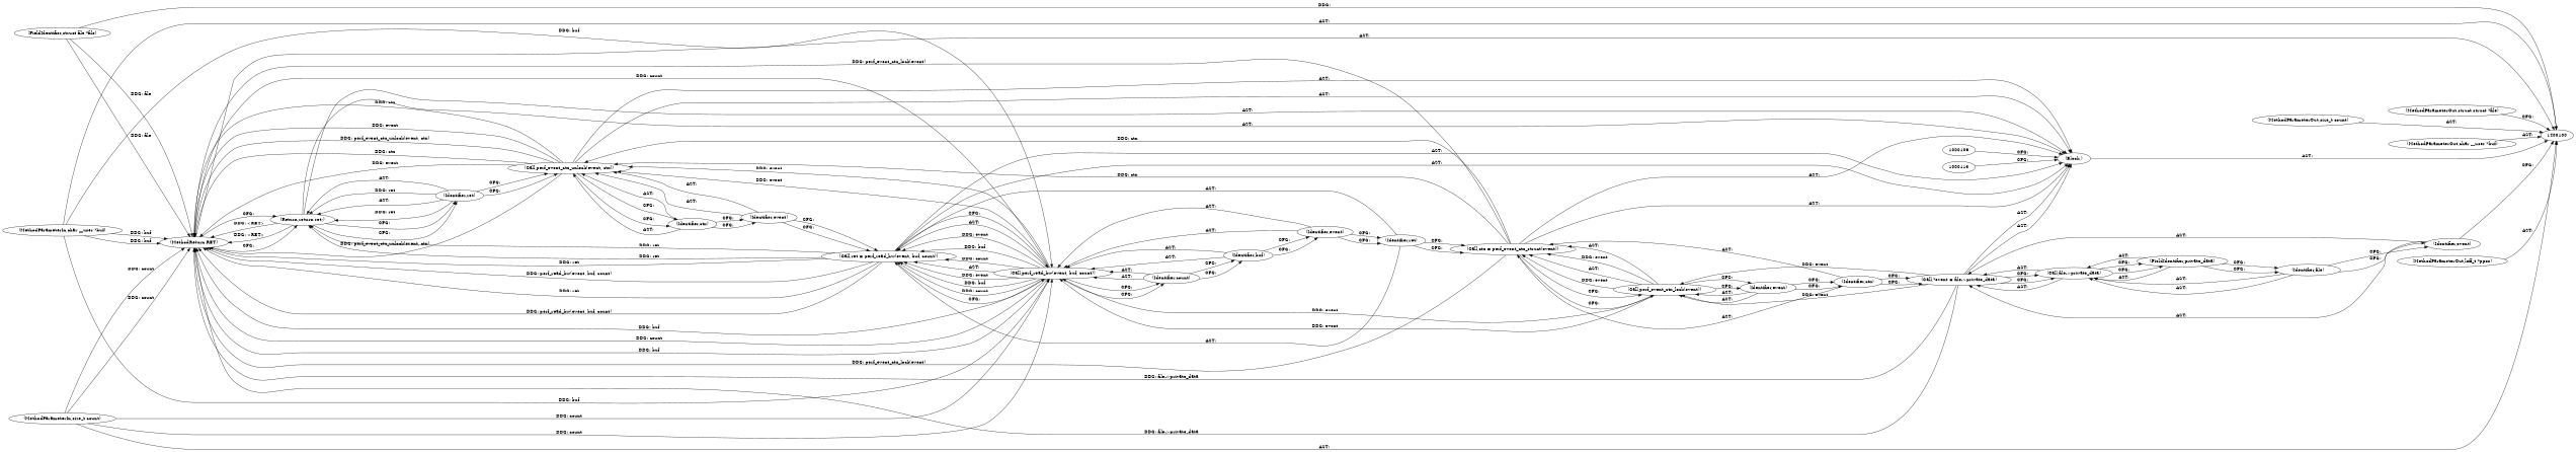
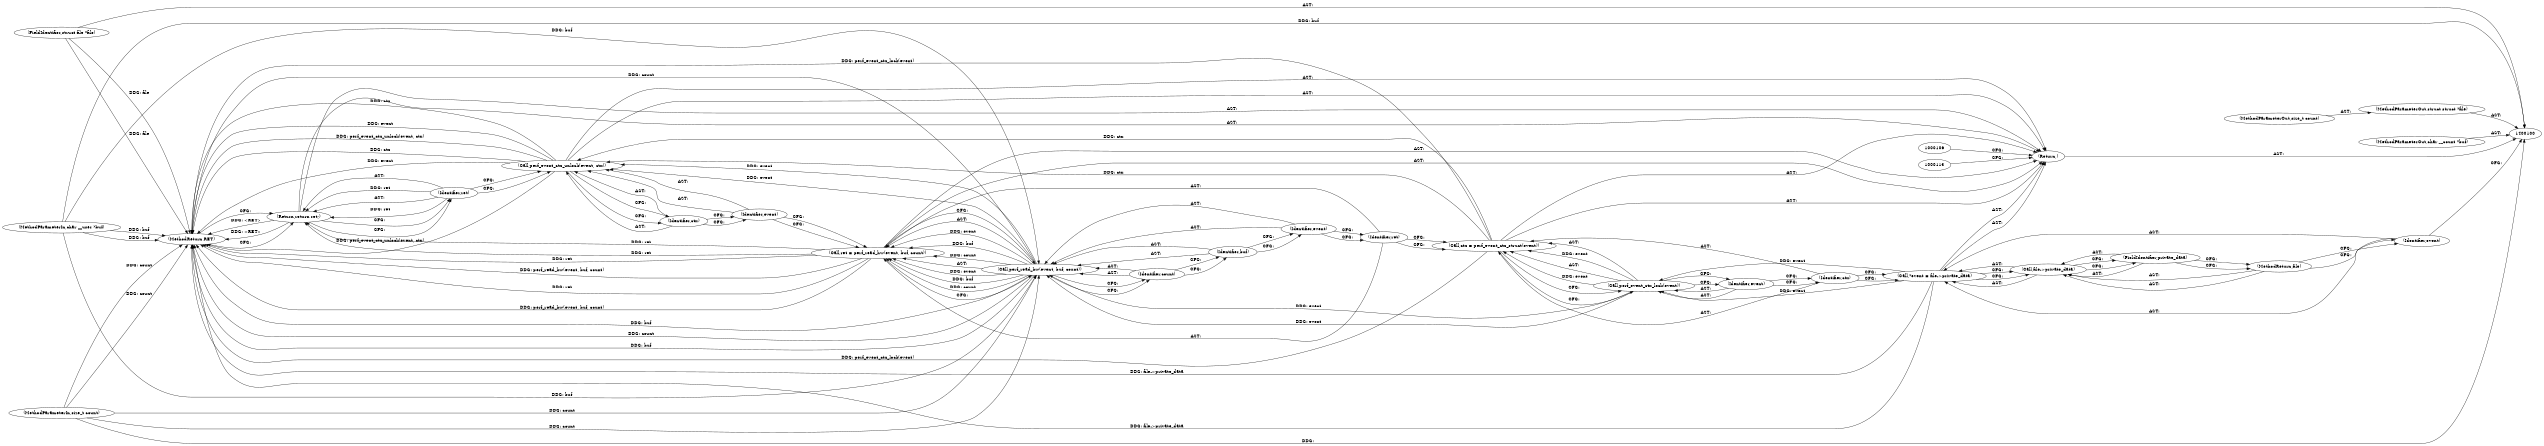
  digraph {
    rankdir=LR
    n1 [label="(MethodReturn,RET)"]
    n2 [label="(Return,return ret;)"]
    n3 [label=1400100]
    n4 [label="(Identifier,ret)"]
-   n5 [label="(Block,)"]
+   n5 [label="(Return,)"]
    n6 [label="(FieldIdentifier,struct file *file)"]
    n7 [label="(MethodParameterOut,struct struct *file)"]
    n8 [label="(MethodParameterIn,char __user *buf)"]
    n9 [label="(Call,perf_read_hw(event, buf, count))"]
    n10 [label="(Call,perf_event_ctx_unlock(event, ctx))"]
    n11 [label="(Call,ret = perf_read_hw(event, buf, count))"]
    n12 [label="(Identifier,count)"]
-   n13 [label="(MethodParameterOut,char __user *buf)"]
+   n13 [label="(MethodParameterOut,char __count *buf)"]
    n14 [label="(MethodParameterIn,size_t count)"]
    n15 [label="(MethodParameterOut,size_t count)"]
-   n16 [label="(MethodParameterOut,loff_t *ppos)"]
    n17 [label="(Identifier,ctx)"]
    n18 [label="(Call,*event = file->private_data)"]
    n19 [label="(Call,file->private_data)"]
    n20 [label="(Call,perf_event_ctx_lock(event))"]
    n21 [label="(FieldIdentifier,private_data)"]
    n22 [label="(Call,ctx = perf_event_ctx_struct(event))"]
    n23 [label="(Identifier,event)"]
    n24 [label="(Identifier,event)"]
-   n25 [label="(Identifier,file)"]
+   n25 [label="(MethodReturn,file)"]
    n26 [label="(Identifier,ctx)"]
    n27 [label="(Identifier,ret)"]
    n28 [label="(Identifier,event)"]
    n29 [label="(Identifier,buf)"]
    n30 [label="(Identifier,event)"]
    1000106
    1000113
    n1 -> n2 [label="CFG: "]
    n1 -> n2 [label="CFG: "]
-   n1 -> n3 [label="AST: "]
    n2 -> n1 [label="DDG: <RET>"]
    n2 -> n1 [label="DDG: <RET>"]
    n2 -> n4 [label="CFG: "]
    n2 -> n4 [label="CFG: "]
    n2 -> n5 [label="AST: "]
    n2 -> n5 [label="AST: "]
    n4 -> n2 [label="AST: "]
    n4 -> n2 [label="DDG: ret"]
    n4 -> n2 [label="AST: "]
    n4 -> n2 [label="DDG: ret"]
    n4 -> n10 [label="CFG: "]
    n4 -> n10 [label="CFG: "]
    n5 -> n3 [label="AST: "]
    n6 -> n1 [label="DDG: file"]
    n6 -> n1 [label="DDG: file"]
-   n6 -> n3 [label="DDG: "]
-   n7 -> n3 [label="CFG: "]
+   n6 -> n3 [label="AST: "]
+   n7 -> n3 [label="AST: "]
    n8 -> n1 [label="DDG: buf"]
    n8 -> n1 [label="DDG: buf"]
-   n8 -> n3 [label="AST: "]
+   n8 -> n3 [label="DDG: buf"]
    n8 -> n9 [label="DDG: buf"]
    n8 -> n9 [label="DDG: buf"]
    n9 -> n1 [label="DDG: count"]
    n9 -> n1 [label="DDG: buf"]
    n9 -> n1 [label="DDG: count"]
    n9 -> n1 [label="DDG: buf"]
    n9 -> n10 [label="DDG: event"]
    n9 -> n10 [label="DDG: event"]
    n9 -> n11 [label="AST: "]
    n9 -> n11 [label="DDG: event"]
    n9 -> n11 [label="DDG: buf"]
    n9 -> n11 [label="DDG: count"]
    n9 -> n11 [label="AST: "]
    n9 -> n11 [label="DDG: event"]
    n9 -> n11 [label="DDG: buf"]
    n9 -> n11 [label="DDG: count"]
    n9 -> n12 [label="CFG: "]
    n9 -> n12 [label="CFG: "]
    n10 -> n1 [label="DDG: ctx"]
    n10 -> n1 [label="DDG: event"]
    n10 -> n1 [label="DDG: perf_event_ctx_unlock(event, ctx)"]
    n10 -> n1 [label="DDG: ctx"]
    n10 -> n1 [label="DDG: event"]
    n10 -> n1 [label="DDG: perf_event_ctx_unlock(event, ctx)"]
    n10 -> n5 [label="AST: "]
    n10 -> n5 [label="AST: "]
    n10 -> n17 [label="CFG: "]
    n10 -> n17 [label="CFG: "]
    n11 -> n1 [label="DDG: ret"]
    n11 -> n1 [label="DDG: perf_read_hw(event, buf, count)"]
    n11 -> n1 [label="DDG: ret"]
    n11 -> n1 [label="DDG: perf_read_hw(event, buf, count)"]
    n11 -> n2 [label="DDG: ret"]
    n11 -> n2 [label="DDG: ret"]
    n11 -> n5 [label="AST: "]
    n11 -> n5 [label="AST: "]
    n11 -> n9 [label="CFG: "]
    n11 -> n9 [label="CFG: "]
    n12 -> n9 [label="AST: "]
    n12 -> n9 [label="AST: "]
    n12 -> n29 [label="CFG: "]
    n12 -> n29 [label="CFG: "]
    n13 -> n3 [label="AST: "]
    n14 -> n1 [label="DDG: count"]
    n14 -> n1 [label="DDG: count"]
-   n14 -> n3 [label="AST: "]
+   n14 -> n3 [label="DDG: "]
    n14 -> n9 [label="DDG: count"]
    n14 -> n9 [label="DDG: count"]
-   n15 -> n3 [label="AST: "]
-   n16 -> n3 [label="AST: "]
+   n15 -> n7 [label="AST: "]
    n17 -> n10 [label="AST: "]
    n17 -> n10 [label="AST: "]
    n17 -> n30 [label="CFG: "]
    n17 -> n30 [label="CFG: "]
    n18 -> n1 [label="DDG: file->private_data"]
    n18 -> n1 [label="DDG: file->private_data"]
    n18 -> n5 [label="AST: "]
    n18 -> n5 [label="AST: "]
    n18 -> n19 [label="CFG: "]
    n18 -> n19 [label="CFG: "]
    n18 -> n20 [label="DDG: event"]
    n18 -> n20 [label="DDG: event"]
    n19 -> n18 [label="AST: "]
    n19 -> n18 [label="AST: "]
    n19 -> n21 [label="CFG: "]
    n19 -> n21 [label="CFG: "]
    n20 -> n9 [label="DDG: event"]
    n20 -> n9 [label="DDG: event"]
    n20 -> n22 [label="AST: "]
    n20 -> n22 [label="DDG: event"]
    n20 -> n22 [label="AST: "]
    n20 -> n22 [label="DDG: event"]
    n20 -> n23 [label="CFG: "]
    n20 -> n23 [label="CFG: "]
    n21 -> n19 [label="AST: "]
    n21 -> n19 [label="AST: "]
    n21 -> n25 [label="CFG: "]
    n21 -> n25 [label="CFG: "]
    n22 -> n1 [label="DDG: perf_event_ctx_lock(event)"]
    n22 -> n1 [label="DDG: perf_event_ctx_lock(event)"]
    n22 -> n5 [label="AST: "]
    n22 -> n5 [label="AST: "]
    n22 -> n10 [label="DDG: ctx"]
    n22 -> n10 [label="DDG: ctx"]
    n22 -> n20 [label="CFG: "]
    n22 -> n20 [label="CFG: "]
    n23 -> n20 [label="AST: "]
    n23 -> n20 [label="AST: "]
    n23 -> n26 [label="CFG: "]
    n23 -> n26 [label="CFG: "]
    n24 -> n3 [label="CFG: "]
    n24 -> n18 [label="AST: "]
    n24 -> n18 [label="AST: "]
    n25 -> n19 [label="AST: "]
    n25 -> n19 [label="AST: "]
    n25 -> n24 [label="CFG: "]
    n25 -> n24 [label="CFG: "]
    n26 -> n18 [label="CFG: "]
    n26 -> n18 [label="CFG: "]
    n26 -> n22 [label="AST: "]
    n26 -> n22 [label="AST: "]
    n27 -> n11 [label="AST: "]
    n27 -> n11 [label="AST: "]
    n27 -> n22 [label="CFG: "]
    n27 -> n22 [label="CFG: "]
    n28 -> n9 [label="AST: "]
    n28 -> n9 [label="AST: "]
    n28 -> n27 [label="CFG: "]
    n28 -> n27 [label="CFG: "]
    n29 -> n9 [label="AST: "]
    n29 -> n9 [label="AST: "]
    n29 -> n28 [label="CFG: "]
    n29 -> n28 [label="CFG: "]
    n30 -> n10 [label="AST: "]
    n30 -> n10 [label="AST: "]
    n30 -> n11 [label="CFG: "]
    n30 -> n11 [label="CFG: "]
    1000106 -> n5 [label="CFG: "]
    1000113 -> n5 [label="CFG: "]
  }
